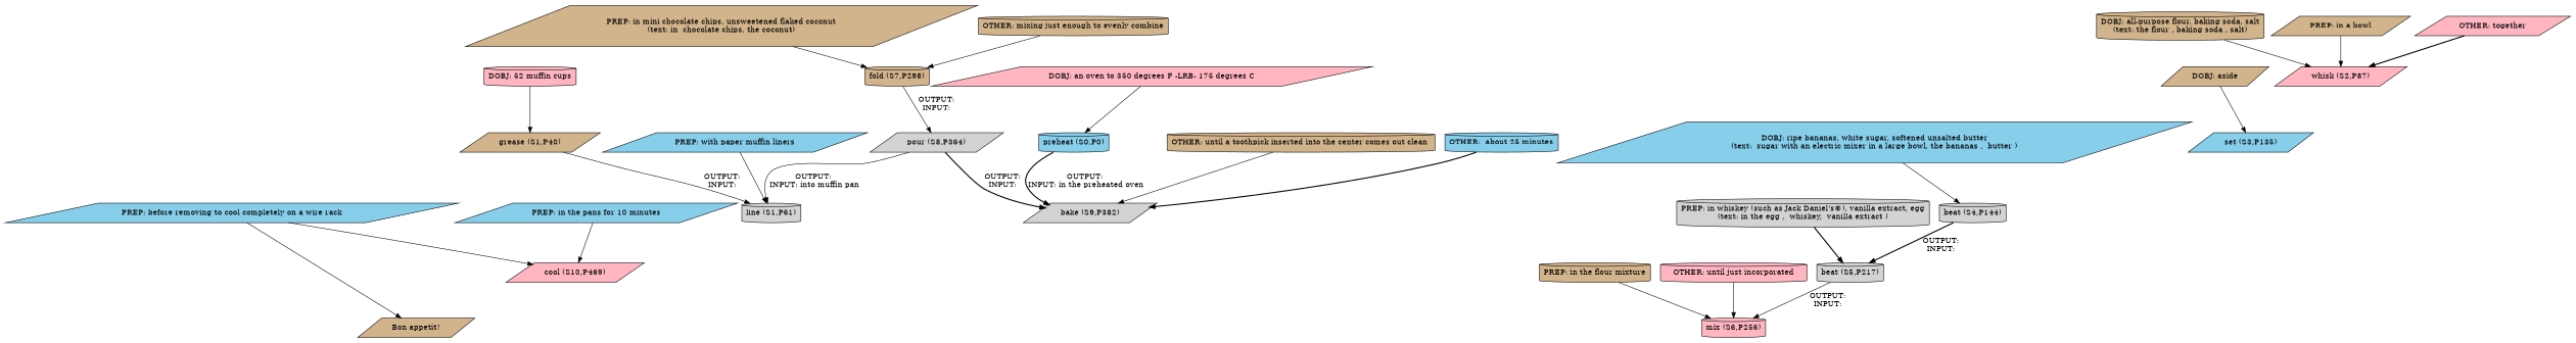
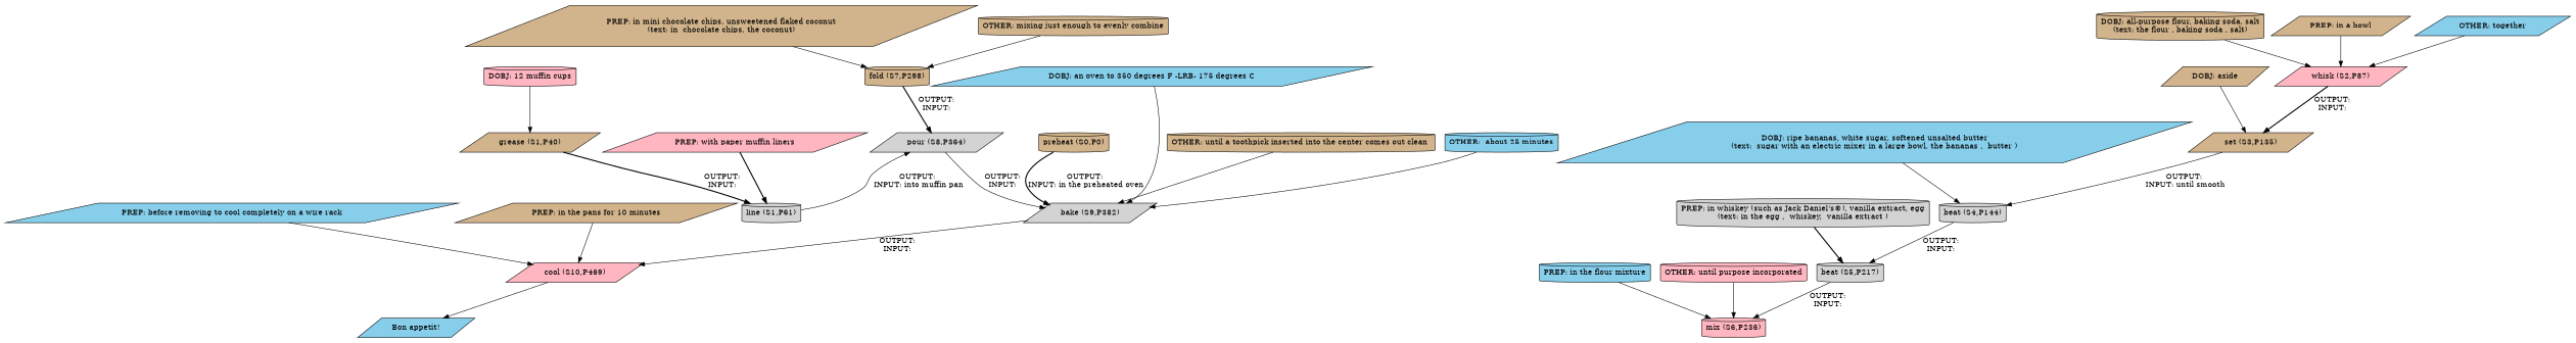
  digraph {
    node [fillcolor=tan shape=parallelogram style=filled]
    edge [style=solid]
-   n1 [fillcolor=skyblue label="preheat (S0,P0)" shape=cylinder]
+   n1 [label="preheat (S0,P0)" shape=cylinder]
    n2 [fillcolor=lightgrey label="bake (S9,P382)"]
    n3 [fillcolor=lightpink label="cool (S10,P469)"]
    n4 [label="grease (S1,P40)"]
    n5 [fillcolor=lightgrey label="line (S1,P61)" shape=cylinder]
    n6 [fillcolor=lightgrey label="pour (S8,P364)"]
    n7 [fillcolor=lightpink label="whisk (S2,P87)"]
-   n8 [fillcolor=skyblue label="set (S3,P135)"]
+   n8 [label="set (S3,P135)"]
    n9 [fillcolor=lightgrey label="beat (S4,P144)" shape=cylinder]
    n10 [fillcolor=lightgrey label="beat (S5,P217)" shape=cylinder]
-   n11 [fillcolor=lightpink label="mix (S6,P256)" shape=cylinder]
+   n11 [fillcolor=lightpink label="mix (S6,P236)" shape=cylinder]
    n12 [label="fold (S7,P298)" shape=cylinder]
-   n13 [label="Bon appetit!"]
-   n14 [fillcolor=lightpink label="DOBJ: 52 muffin cups" shape=cylinder]
+   n13 [fillcolor=skyblue label="Bon appetit!"]
+   n14 [fillcolor=lightpink label="DOBJ: 12 muffin cups" shape=cylinder]
    n15 [label="DOBJ: all-purpose flour, baking soda, salt\n(text: the flour , baking soda , salt)" shape=cylinder]
    n16 [label="PREP: in a bowl"]
-   n17 [fillcolor=lightpink label="OTHER: together"]
-   n18 [fillcolor=lightpink label="DOBJ: an oven to 350 degrees F -LRB- 175 degrees C"]
-   n19 [fillcolor=skyblue label="PREP: with paper muffin liners"]
+   n17 [fillcolor=skyblue label="OTHER: together"]
+   n18 [fillcolor=skyblue label="DOBJ: an oven to 350 degrees F -LRB- 175 degrees C"]
+   n19 [fillcolor=lightpink label="PREP: with paper muffin liners"]
    n20 [label="DOBJ: aside"]
    n21 [fillcolor=skyblue label="DOBJ: ripe bananas, white sugar, softened unsalted butter\n(text:  sugar with an electric mixer in a large bowl, the bananas ,  butter )"]
    n22 [fillcolor=lightgrey label="PREP: in whiskey (such as Jack Daniel's®), vanilla extract, egg\n(text: in the egg ,  whiskey,  vanilla extract )" shape=cylinder]
-   n23 [label="PREP: in the flour mixture" shape=cylinder]
-   n24 [fillcolor=lightpink label="OTHER: until just incorporated" shape=cylinder]
+   n23 [fillcolor=skyblue label="PREP: in the flour mixture" shape=cylinder]
+   n24 [fillcolor=lightpink label="OTHER: until purpose incorporated" shape=cylinder]
    n25 [label="PREP: in mini chocolate chips, unsweetened flaked coconut\n(text: in  chocolate chips, the coconut)"]
    n26 [label="OTHER: mixing just enough to evenly combine" shape=cylinder]
    n27 [label="OTHER: until a toothpick inserted into the center comes out clean " shape=cylinder]
    n28 [fillcolor=skyblue label="OTHER:  about 25 minutes" shape=cylinder]
-   n29 [fillcolor=skyblue label="PREP: in the pans for 10 minutes"]
+   n29 [label="PREP: in the pans for 10 minutes"]
    n30 [fillcolor=skyblue label="PREP: before removing to cool completely on a wire rack"]
    n1 -> n2 [label="OUTPUT: \nINPUT: in the preheated oven" style=bold]
-   n30 -> n13
-   n4 -> n5 [label="OUTPUT: \nINPUT: "]
-   n6 -> n5 [label="OUTPUT: \nINPUT: into muffin pan"]
-   n6 -> n2 [label="OUTPUT: \nINPUT: " style=bold]
-   n9 -> n10 [label="OUTPUT: \nINPUT: " style=bold]
+   n2 -> n3 [label="OUTPUT: \nINPUT: "]
+   n3 -> n13
+   n4 -> n5 [label="OUTPUT: \nINPUT: " style=bold]
+   n5 -> n6 [label="OUTPUT: \nINPUT: into muffin pan"]
+   n6 -> n2 [label="OUTPUT: \nINPUT: "]
+   n7 -> n8 [label="OUTPUT: \nINPUT: " style=bold]
+   n8 -> n9 [label="OUTPUT: \nINPUT: until smooth"]
+   n9 -> n10 [label="OUTPUT: \nINPUT: "]
    n10 -> n11 [label="OUTPUT: \nINPUT: "]
-   n12 -> n6 [label="OUTPUT: \nINPUT: "]
+   n12 -> n6 [label="OUTPUT: \nINPUT: " style=bold]
    n14 -> n4
    n15 -> n7
    n16 -> n7
-   n17 -> n7 [style=bold]
-   n18 -> n1
-   n19 -> n5
+   n17 -> n7
+   n18 -> n2
+   n19 -> n5 [style=bold]
    n20 -> n8
    n21 -> n9
    n22 -> n10 [style=bold]
    n23 -> n11
    n24 -> n11
    n25 -> n12
    n26 -> n12
    n27 -> n2
-   n28 -> n2 [style=bold]
+   n28 -> n2
    n29 -> n3
    n30 -> n3
  }
